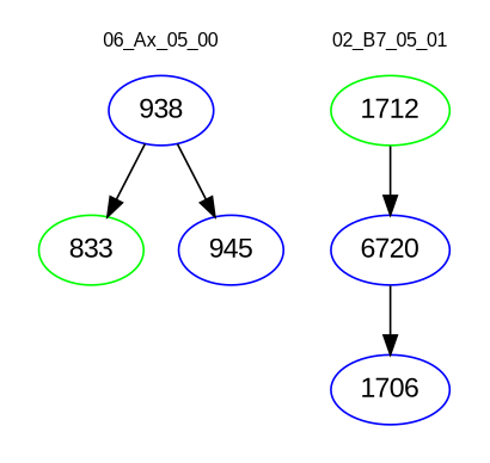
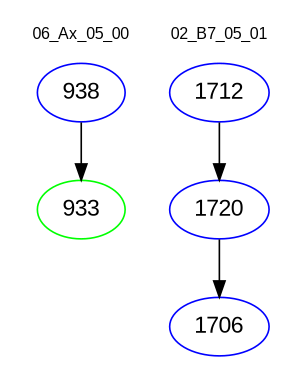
  digraph {
    fontname="Liberation Sans"
    node [color=blue fontname="Liberation Sans"]
    edge [color=black fontname="Liberation Sans"]
-   n1 [color=green label=833]
+   n1 [color=green label=933]
    n2 [label=938]
-   n3 [label=945]
-   n4 [color=green label=1712]
-   n5 [label=6720]
+   n4 [label=1712]
+   n5 [label=1720]
    n6 [label=1706]
    subgraph cluster_1 {
      color=white
      fontsize=10
      label="06_Ax_05_00"
      n1
      n2
-     n3
    }
    subgraph cluster_2 {
      color=white
      fontsize=10
      label="02_B7_05_01"
      n4
      n5
      n6
    }
    n2 -> n1
-   n2 -> n3
    n4 -> n5
    n5 -> n6
  }
